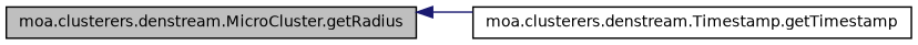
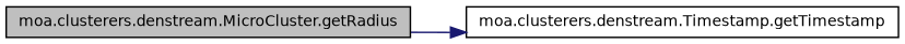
  digraph {
    rankdir=LR
    node [color=black fontname=Helvetica fontsize=10 shape=record style=filled]
    n1 [fillcolor=grey75 fontcolor=black height=0.2 label="moa.clusterers.denstream.MicroCluster.getRadius" width=0.4]
    n2 [fillcolor=white height=0.2 label="moa.clusterers.denstream.Timestamp.getTimestamp" width=0.4]
-   n2 -> n1 [color=midnightblue fontname=Helvetica fontsize=10 labelfontname=Helvetica labelfontsize=10 style=solid]
+   n1 -> n2 [color=midnightblue fontname=Helvetica fontsize=10 labelfontname=Helvetica labelfontsize=10 style=solid]
  }
